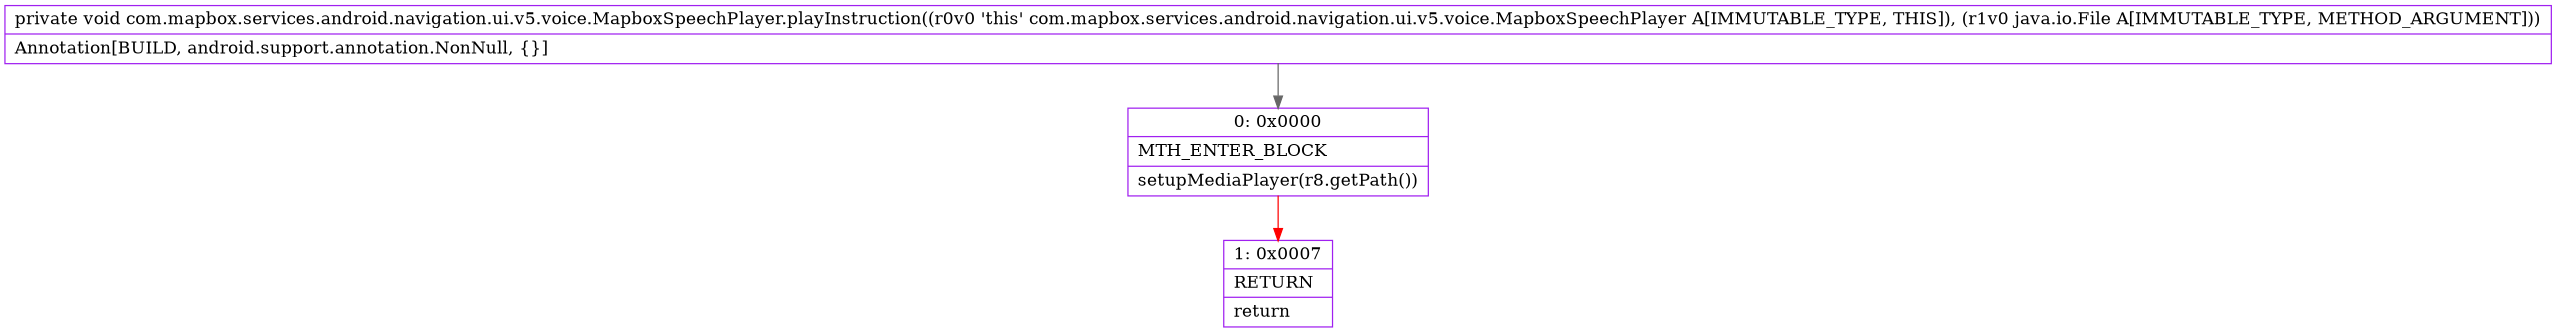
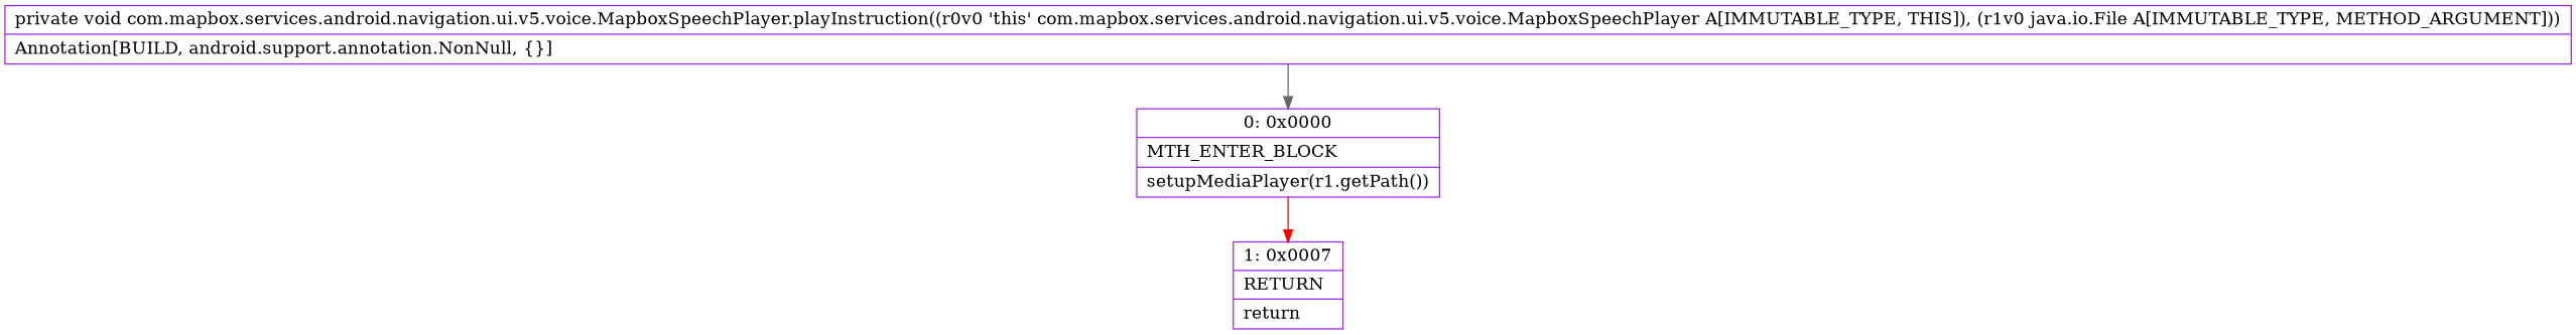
  digraph {
    node [shape=record color=purple]
-   n1 [label="{0\:\ 0x0000|MTH_ENTER_BLOCK\l|setupMediaPlayer(r8.getPath())\l}"]
+   n1 [label="{0\:\ 0x0000|MTH_ENTER_BLOCK\l|setupMediaPlayer(r1.getPath())\l}"]
    n2 [label="{1\:\ 0x0007|RETURN\l|return\l}"]
    n3 [label="{private void com.mapbox.services.android.navigation.ui.v5.voice.MapboxSpeechPlayer.playInstruction((r0v0 'this' com.mapbox.services.android.navigation.ui.v5.voice.MapboxSpeechPlayer A[IMMUTABLE_TYPE, THIS]), (r1v0 java.io.File A[IMMUTABLE_TYPE, METHOD_ARGUMENT]))  | Annotation[BUILD, android.support.annotation.NonNull, \{\}]\l}"]
    n1 -> n2 [color=red]
    n3 -> n1 [color=gray40]
  }
